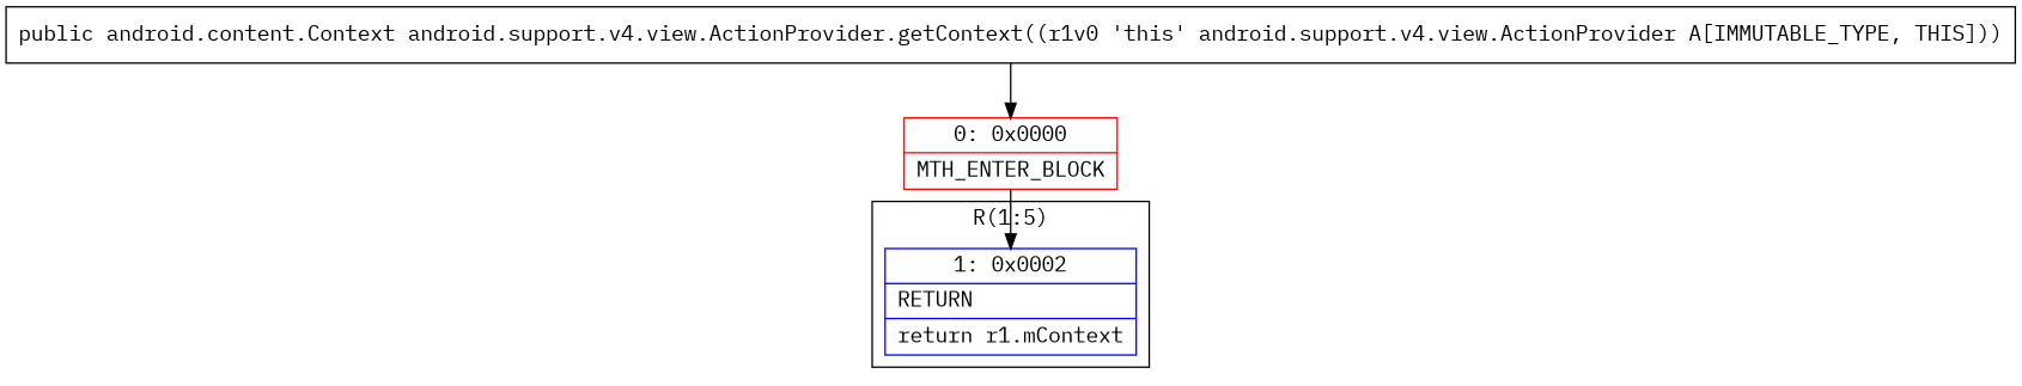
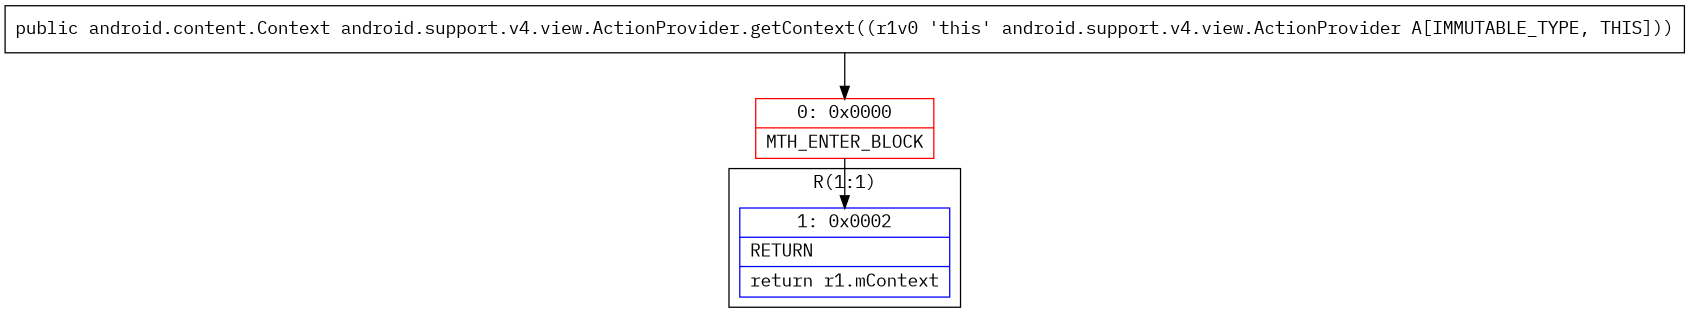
  digraph {
    fontname="IBM Plex Mono"
    node [shape=record fontname="IBM Plex Mono"]
    edge [fontname="IBM Plex Mono"]
    n1 [color=blue label="{1\:\ 0x0002|RETURN\l|return r1.mContext\l}"]
    n2 [color=red label="{0\:\ 0x0000|MTH_ENTER_BLOCK\l}"]
    n3 [label="{public android.content.Context android.support.v4.view.ActionProvider.getContext((r1v0 'this' android.support.v4.view.ActionProvider A[IMMUTABLE_TYPE, THIS])) }"]
    subgraph cluster_1 {
-     label="R(1:5)"
+     label="R(1:1)"
      n1
    }
    n2 -> n1
    n3 -> n2
  }
